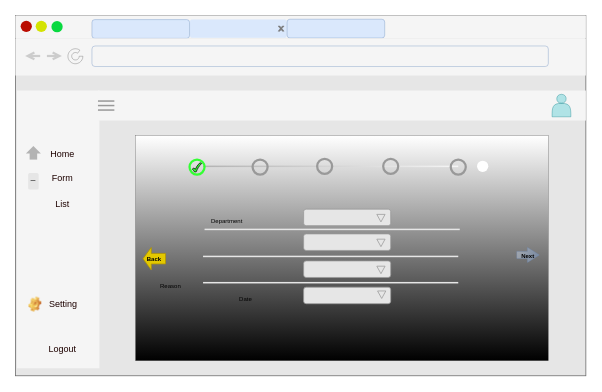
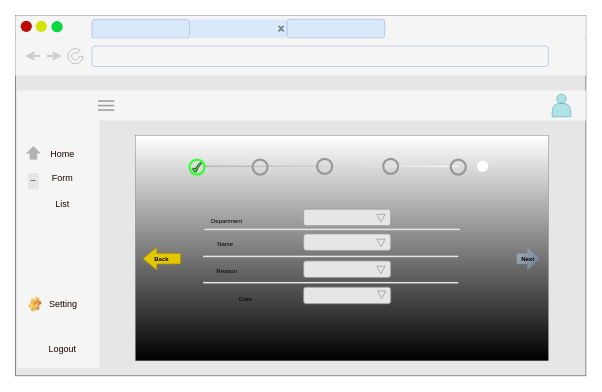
  <mxCell id="0" />
  <mxCell id="1" parent="0" />
  <mxCell id="2" value="" style="rounded=0;whiteSpace=wrap;html=1;fillColor=#E6E6E6;fontColor=#333333;strokeColor=#666666;" vertex="1" parent="1"><mxGeometry x="20" y="20" width="760" height="480" as="geometry" /></mxCell>
  <mxCell id="3" value="" style="rounded=0;whiteSpace=wrap;html=1;strokeColor=none;strokeWidth=2;fillColor=#f5f5f5;fontColor=#333333;" vertex="1" parent="1"><mxGeometry x="22" y="120" width="110" height="370" as="geometry" /></mxCell>
  <mxCell id="4" value="Home" style="text;html=1;align=center;verticalAlign=middle;whiteSpace=wrap;rounded=0;strokeWidth=2;fontColor=#1E0200;" vertex="1" parent="1"><mxGeometry x="53" y="190" width="60" height="30" as="geometry" /></mxCell>
  <mxCell id="5" value="" style="group" vertex="1" connectable="0" parent="1"><mxGeometry x="20" y="20" width="760" height="80" as="geometry" /></mxCell>
  <mxCell id="6" value="" style="rounded=0;whiteSpace=wrap;html=1;fillColor=#f5f5f5;fontColor=#333333;strokeColor=none;strokeWidth=0.5;" vertex="1" parent="5"><mxGeometry width="760" height="30" as="geometry" /></mxCell>
  <mxCell id="7" value="" style="ellipse;whiteSpace=wrap;html=1;aspect=fixed;strokeColor=none;fillColor=#BA0C00;gradientColor=none;" vertex="1" parent="5"><mxGeometry x="7" y="7" width="15" height="15" as="geometry" /></mxCell>
  <mxCell id="8" value="" style="ellipse;whiteSpace=wrap;html=1;aspect=fixed;strokeColor=none;fillColor=#D4E302;gradientColor=none;" vertex="1" parent="5"><mxGeometry x="27" y="7" width="15" height="15" as="geometry" /></mxCell>
  <mxCell id="9" value="" style="ellipse;whiteSpace=wrap;html=1;aspect=fixed;strokeColor=none;fillColor=#09D940;gradientColor=none;" vertex="1" parent="5"><mxGeometry x="48" y="7.5" width="15" height="15" as="geometry" /></mxCell>
  <mxCell id="10" value="" style="rounded=1;whiteSpace=wrap;html=1;fillColor=#dae8fc;strokeColor=#F0F0F0;strokeWidth=0.5;" vertex="1" parent="5"><mxGeometry x="232" y="5" width="130" height="25" as="geometry" /></mxCell>
  <mxCell id="11" value="" style="rounded=1;whiteSpace=wrap;html=1;fillColor=#dae8fc;strokeColor=#6c8ebf;strokeWidth=0.5;" vertex="1" parent="5"><mxGeometry x="102" y="5.5" width="130" height="25" as="geometry" /></mxCell>
  <mxCell id="12" value="" style="rounded=1;whiteSpace=wrap;html=1;fillColor=#dae8fc;strokeColor=#6c8ebf;strokeWidth=0.5;" vertex="1" parent="5"><mxGeometry x="362" y="5" width="130" height="25" as="geometry" /></mxCell>
  <mxCell id="13" value="" style="verticalLabelPosition=bottom;verticalAlign=top;html=1;shape=mxgraph.basic.x;strokeWidth=0.5;fillColor=#808080;strokeColor=#666666;" vertex="1" parent="5"><mxGeometry x="350" y="14" width="8" height="7" as="geometry" /></mxCell>
  <mxCell id="14" value="" style="rounded=0;whiteSpace=wrap;html=1;fillColor=#f5f5f5;fontColor=#333333;strokeColor=none;strokeWidth=0.5;" vertex="1" parent="5"><mxGeometry y="30.5" width="760" height="49.5" as="geometry" /></mxCell>
  <mxCell id="15" value="" style="rounded=1;whiteSpace=wrap;html=1;strokeColor=#6c8ebf;strokeWidth=0.5;fillColor=none;" vertex="1" parent="5"><mxGeometry x="102" y="40.63" width="608" height="27.37" as="geometry" /></mxCell>
  <mxCell id="16" value="" style="verticalLabelPosition=bottom;verticalAlign=top;html=1;shape=mxgraph.basic.partConcEllipse;startAngle=0.25;endAngle=0.1;arcWidth=0.5;rounded=1;strokeColor=#666666;strokeWidth=0.5;fillColor=none;" vertex="1" parent="5"><mxGeometry x="70" y="44.32" width="20" height="20" as="geometry" /></mxCell>
  <mxCell id="17" value="" style="endArrow=open;html=1;strokeColor=#CCCCCC;strokeWidth=3;startSize=0;endFill=0;" edge="1" parent="5"><mxGeometry width="50" height="50" relative="1" as="geometry"><mxPoint x="42" y="53.97" as="sourcePoint" /><mxPoint x="62" y="53.97" as="targetPoint" /></mxGeometry></mxCell>
  <mxCell id="18" value="" style="endArrow=open;html=1;strokeColor=#CCCCCC;strokeWidth=3;startSize=0;endFill=0;" edge="1" parent="1"><mxGeometry width="50" height="50" relative="1" as="geometry"><mxPoint x="53" y="73.97" as="sourcePoint" /><mxPoint x="33" y="73.97" as="targetPoint" /></mxGeometry></mxCell>
  <mxCell id="19" value="Form" style="text;html=1;align=center;verticalAlign=middle;whiteSpace=wrap;rounded=0;strokeWidth=2;fontColor=#1E0200;" vertex="1" parent="1"><mxGeometry x="53" y="222" width="60" height="30" as="geometry" /></mxCell>
  <mxCell id="20" value="Setting" style="text;html=1;align=center;verticalAlign=middle;whiteSpace=wrap;rounded=0;strokeWidth=2;fontColor=#1E0200;" vertex="1" parent="1"><mxGeometry x="54" y="390" width="60" height="30" as="geometry" /></mxCell>
  <mxCell id="21" value="Logout" style="text;html=1;align=center;verticalAlign=middle;whiteSpace=wrap;rounded=0;strokeWidth=2;fontColor=#1E0200;" vertex="1" parent="1"><mxGeometry x="53" y="450" width="60" height="30" as="geometry" /></mxCell>
  <mxCell id="22" value="" style="rounded=0;whiteSpace=wrap;html=1;strokeColor=none;strokeWidth=2;fillColor=#f5f5f5;fontColor=#333333;" vertex="1" parent="1"><mxGeometry x="130" y="120" width="650" height="40" as="geometry" /></mxCell>
  <mxCell id="23" value="" style="rounded=0;whiteSpace=wrap;html=1;strokeColor=#666666;strokeWidth=0.5;fillColor=#FFFFFF;gradientColor=default;" vertex="1" parent="1"><mxGeometry x="180" y="180" width="550" height="300" as="geometry" /></mxCell>
  <mxCell id="24" value="List" style="text;html=1;align=center;verticalAlign=middle;whiteSpace=wrap;rounded=0;strokeWidth=2;fontColor=#1E0200;" vertex="1" parent="1"><mxGeometry x="53" y="257" width="60" height="30" as="geometry" /></mxCell>
  <mxCell id="25" value="" style="shape=actor;whiteSpace=wrap;html=1;rounded=1;strokeColor=#0e8088;strokeWidth=0.5;fontSize=10;fillColor=#b0e3e6;" vertex="1" parent="1"><mxGeometry x="735" y="125" width="25" height="30" as="geometry" /></mxCell>
  <mxCell id="26" value="" style="rounded=0;whiteSpace=wrap;html=1;strokeWidth=0.5;fontSize=10;gradientColor=#b3b3b3;gradientDirection=west;perimeterSpacing=8;fillColor=#f5f5f5;strokeColor=none;" vertex="1" parent="1"><mxGeometry x="270" y="220" width="340" height="2" as="geometry" /></mxCell>
  <mxCell id="27" value="" style="ellipse;whiteSpace=wrap;html=1;aspect=fixed;strokeColor=none;fillColor=#FFFFFF;gradientColor=none;" vertex="1" parent="1"><mxGeometry x="635" y="213.5" width="15" height="15" as="geometry" /></mxCell>
  <mxCell id="28" value="" style="verticalLabelPosition=bottom;verticalAlign=top;html=1;shape=mxgraph.basic.tick;fillColor=#33FF33;" vertex="1" parent="1"><mxGeometry x="255.867" y="216.237" width="12.267" height="12.267" as="geometry" /></mxCell>
  <mxCell id="29" value="" style="ellipse;whiteSpace=wrap;html=1;aspect=fixed;strokeColor=#33FF33;fillColor=none;fontColor=#ffffff;strokeWidth=3;" vertex="1" parent="1"><mxGeometry x="252" y="212" width="20" height="20" as="geometry" /></mxCell>
  <mxCell id="30" value="" style="ellipse;whiteSpace=wrap;html=1;aspect=fixed;strokeColor=#999999;fillColor=none;fontColor=#ffffff;strokeWidth=3;" vertex="1" parent="1"><mxGeometry x="336" y="212" width="20" height="20" as="geometry" /></mxCell>
  <mxCell id="31" value="" style="ellipse;whiteSpace=wrap;html=1;aspect=fixed;strokeColor=#999999;fillColor=none;fontColor=#ffffff;strokeWidth=3;" vertex="1" parent="1"><mxGeometry x="422" y="211" width="20" height="20" as="geometry" /></mxCell>
  <mxCell id="32" value="" style="ellipse;whiteSpace=wrap;html=1;aspect=fixed;strokeColor=#999999;fillColor=none;fontColor=#ffffff;strokeWidth=3;" vertex="1" parent="1"><mxGeometry x="510" y="211" width="20" height="20" as="geometry" /></mxCell>
  <mxCell id="33" value="" style="ellipse;whiteSpace=wrap;html=1;aspect=fixed;strokeColor=#999999;fillColor=none;fontColor=#ffffff;strokeWidth=3;" vertex="1" parent="1"><mxGeometry x="600" y="212" width="20" height="20" as="geometry" /></mxCell>
- <mxCell id="34" value="&lt;font size=&quot;1&quot; color=&quot;#000000&quot;&gt;&lt;b style=&quot;font-size: 8px;&quot;&gt;Next&lt;/b&gt;&lt;/font&gt;" style="shape=singleArrow;whiteSpace=wrap;html=1;strokeColor=#6c8ebf;strokeWidth=1;fillColor=#dae8fc;gradientColor=#7ea6e0;gradientDirection=east;opacity=40;arrowWidth=0.467;arrowSize=0.525;" vertex="1" parent="1"><mxGeometry x="688" y="329" width="30" height="20" as="geometry" /></mxCell>
- <mxCell id="35" value="&lt;b&gt;&lt;font color=&quot;#000000&quot;&gt;Back&lt;/font&gt;&lt;/b&gt;" style="shape=singleArrow;direction=west;whiteSpace=wrap;html=1;strokeColor=#B09500;strokeWidth=1;fontSize=8;fillColor=#e3c800;gradientDirection=west;arrowWidth=0.467;arrowSize=0.367;fontColor=#000000;" vertex="1" parent="1"><mxGeometry x="190" y="329" width="30" height="30" as="geometry" /></mxCell>
+ <mxCell id="34" value="&lt;font size=&quot;1&quot; color=&quot;#000000&quot;&gt;&lt;b style=&quot;font-size: 8px;&quot;&gt;Next&lt;/b&gt;&lt;/font&gt;" style="shape=singleArrow;whiteSpace=wrap;html=1;strokeColor=#6c8ebf;strokeWidth=1;fillColor=#dae8fc;gradientColor=#7ea6e0;gradientDirection=east;opacity=40;arrowWidth=0.467;arrowSize=0.525;" vertex="1" parent="1"><mxGeometry x="688" y="329" width="30" height="30" as="geometry" /></mxCell>
+ <mxCell id="35" value="&lt;b&gt;&lt;font color=&quot;#000000&quot;&gt;Back&lt;/font&gt;&lt;/b&gt;" style="shape=singleArrow;direction=west;whiteSpace=wrap;html=1;strokeColor=#B09500;strokeWidth=1;fontSize=8;fillColor=#e3c800;gradientDirection=west;arrowWidth=0.467;arrowSize=0.367;fontColor=#000000;" vertex="1" parent="1"><mxGeometry x="190" y="329" width="50" height="30" as="geometry" /></mxCell>
  <mxCell id="36" value="Department" style="text;html=1;strokeColor=none;fillColor=none;align=center;verticalAlign=middle;whiteSpace=wrap;rounded=0;strokeWidth=1;fontSize=8;fontColor=#000000;" vertex="1" parent="1"><mxGeometry x="272" y="279" width="60" height="30" as="geometry" /></mxCell>
  <mxCell id="37" value="" style="rounded=0;whiteSpace=wrap;html=1;strokeWidth=0.5;fontSize=10;gradientColor=none;gradientDirection=west;perimeterSpacing=8;fillColor=#E6E6E6;strokeColor=none;" vertex="1" parent="1"><mxGeometry x="272" y="304" width="340" height="2" as="geometry" /></mxCell>
+ <mxCell id="38" value="Name" style="text;html=1;strokeColor=none;fillColor=none;align=center;verticalAlign=middle;whiteSpace=wrap;rounded=0;strokeWidth=1;fontSize=8;fontColor=#000000;" vertex="1" parent="1"><mxGeometry x="270" y="309" width="60" height="30" as="geometry" /></mxCell>
  <mxCell id="39" value="" style="group" vertex="1" connectable="0" parent="1"><mxGeometry x="404" y="278" width="116" height="22" as="geometry" /></mxCell>
  <mxCell id="40" value="" style="rounded=1;whiteSpace=wrap;html=1;strokeColor=#999999;strokeWidth=1;fontSize=8;fontColor=#000000;fillColor=#E6E6E6;gradientColor=none;gradientDirection=west;" vertex="1" parent="39"><mxGeometry width="116" height="22" as="geometry" /></mxCell>
  <mxCell id="41" value="" style="triangle;whiteSpace=wrap;html=1;strokeColor=#999999;strokeWidth=1;fontSize=8;fontColor=#000000;fillColor=#E6E6E6;gradientColor=none;gradientDirection=west;rotation=90;" vertex="1" parent="39"><mxGeometry x="98" y="6.5" width="10" height="11" as="geometry" /></mxCell>
  <mxCell id="42" value="" style="group" vertex="1" connectable="0" parent="1"><mxGeometry x="404" y="311" width="116" height="22" as="geometry" /></mxCell>
  <mxCell id="43" value="" style="rounded=1;whiteSpace=wrap;html=1;strokeColor=#999999;strokeWidth=1;fontSize=8;fontColor=#000000;fillColor=#E6E6E6;gradientColor=none;gradientDirection=west;" vertex="1" parent="42"><mxGeometry width="116" height="22" as="geometry" /></mxCell>
  <mxCell id="44" value="" style="triangle;whiteSpace=wrap;html=1;strokeColor=#999999;strokeWidth=1;fontSize=8;fontColor=#000000;fillColor=#E6E6E6;gradientColor=none;gradientDirection=west;rotation=90;" vertex="1" parent="42"><mxGeometry x="98" y="6.5" width="10" height="11" as="geometry" /></mxCell>
  <mxCell id="45" value="" style="rounded=0;whiteSpace=wrap;html=1;strokeWidth=0.5;fontSize=10;gradientColor=none;gradientDirection=west;perimeterSpacing=8;fillColor=#E6E6E6;strokeColor=none;" vertex="1" parent="1"><mxGeometry x="270" y="340" width="340" height="2" as="geometry" /></mxCell>
- <mxCell id="46" value="Reason" style="text;html=1;strokeColor=none;fillColor=none;align=center;verticalAlign=middle;whiteSpace=wrap;rounded=0;strokeWidth=1;fontSize=8;fontColor=#000000;" vertex="1" parent="1"><mxGeometry x="197" y="365" width="60" height="30" as="geometry" /></mxCell>
+ <mxCell id="46" value="Reason" style="text;html=1;strokeColor=none;fillColor=none;align=center;verticalAlign=middle;whiteSpace=wrap;rounded=0;strokeWidth=1;fontSize=8;fontColor=#000000;" vertex="1" parent="1"><mxGeometry x="272" y="345" width="60" height="30" as="geometry" /></mxCell>
  <mxCell id="47" value="" style="group" vertex="1" connectable="0" parent="1"><mxGeometry x="404" y="347" width="116" height="22" as="geometry" /></mxCell>
  <mxCell id="48" value="" style="rounded=1;whiteSpace=wrap;html=1;strokeColor=#999999;strokeWidth=1;fontSize=8;fontColor=#000000;fillColor=#E6E6E6;gradientColor=none;gradientDirection=west;" vertex="1" parent="47"><mxGeometry width="116" height="22" as="geometry" /></mxCell>
  <mxCell id="49" value="" style="triangle;whiteSpace=wrap;html=1;strokeColor=#999999;strokeWidth=1;fontSize=8;fontColor=#000000;fillColor=#E6E6E6;gradientColor=none;gradientDirection=west;rotation=90;" vertex="1" parent="47"><mxGeometry x="98" y="6.5" width="10" height="11" as="geometry" /></mxCell>
  <mxCell id="50" value="" style="rounded=0;whiteSpace=wrap;html=1;strokeWidth=0.5;fontSize=10;gradientColor=none;gradientDirection=west;perimeterSpacing=8;fillColor=#E6E6E6;strokeColor=none;" vertex="1" parent="1"><mxGeometry x="270" y="375" width="340" height="2" as="geometry" /></mxCell>
  <mxCell id="51" value="Date" style="text;html=1;strokeColor=none;fillColor=none;align=center;verticalAlign=middle;whiteSpace=wrap;rounded=0;strokeWidth=1;fontSize=8;fontColor=#000000;" vertex="1" parent="1"><mxGeometry x="297" y="383" width="60" height="30" as="geometry" /></mxCell>
  <mxCell id="52" value="" style="group" vertex="1" connectable="0" parent="1"><mxGeometry x="405" y="380" width="116" height="22" as="geometry" /></mxCell>
  <mxCell id="53" value="" style="rounded=1;whiteSpace=wrap;html=1;strokeColor=#999999;strokeWidth=1;fontSize=8;fontColor=#000000;fillColor=#E6E6E6;gradientColor=none;gradientDirection=west;" vertex="1" parent="52"><mxGeometry x="-1" y="2" width="116" height="22" as="geometry" /></mxCell>
  <mxCell id="54" value="" style="triangle;whiteSpace=wrap;html=1;strokeColor=#999999;strokeWidth=1;fontSize=8;fontColor=#000000;fillColor=#E6E6E6;gradientColor=none;gradientDirection=west;rotation=90;" vertex="1" parent="52"><mxGeometry x="98" y="6.5" width="10" height="11" as="geometry" /></mxCell>
  <mxCell id="55" value="" style="group" vertex="1" connectable="0" parent="1"><mxGeometry x="34" y="194" width="20" height="18" as="geometry" /></mxCell>
  <mxCell id="56" value="" style="whiteSpace=wrap;html=1;aspect=fixed;strokeWidth=1;fontSize=8;gradientDirection=west;fillColor=#B3B3B3;fontColor=#ffffff;strokeColor=none;" vertex="1" parent="55"><mxGeometry x="5" y="8" width="10" height="10" as="geometry" /></mxCell>
  <mxCell id="57" value="" style="triangle;whiteSpace=wrap;html=1;strokeWidth=1;fontSize=8;gradientDirection=west;rotation=-90;strokeColor=none;fillColor=#B3B3B3;" vertex="1" parent="55"><mxGeometry x="5" y="-5" width="10" height="20" as="geometry" /></mxCell>
  <mxCell id="58" value="&lt;font color=&quot;#000000&quot;&gt;ー&lt;br&gt;&lt;/font&gt;" style="rounded=1;whiteSpace=wrap;html=1;strokeColor=none;strokeWidth=1;fontSize=8;fillColor=#e6e6e6;gradientDirection=west;" vertex="1" parent="1"><mxGeometry x="37" y="230" width="14" height="22" as="geometry" /></mxCell>
  <mxCell id="59" value="" style="shape=image;html=1;verticalLabelPosition=bottom;verticalAlign=top;imageAspect=1;aspect=fixed;image=img/clipart/Gear_128x128.png;strokeColor=#999999;strokeWidth=1;fontSize=8;fontColor=#000000;fillColor=#B3B3B3;gradientColor=none;gradientDirection=west;" vertex="1" parent="1"><mxGeometry x="37.95" y="395" width="17.05" height="20" as="geometry" /></mxCell>
  <mxCell id="60" value="" style="group" vertex="1" connectable="0" parent="1"><mxGeometry x="130" y="129" width="21.87" height="22" as="geometry" /></mxCell>
  <mxCell id="61" value="" style="line;strokeWidth=2;html=1;strokeColor=#999999;fontSize=8;fontColor=#000000;fillColor=#B3B3B3;gradientColor=none;gradientDirection=west;" vertex="1" parent="60"><mxGeometry y="6" width="21.87" height="10" as="geometry" /></mxCell>
  <mxCell id="62" value="" style="line;strokeWidth=2;html=1;strokeColor=#999999;fontSize=8;fontColor=#000000;fillColor=#B3B3B3;gradientColor=none;gradientDirection=west;" vertex="1" parent="60"><mxGeometry width="21.87" height="10" as="geometry" /></mxCell>
  <mxCell id="63" value="" style="line;strokeWidth=2;html=1;strokeColor=#999999;fontSize=8;fontColor=#000000;fillColor=#B3B3B3;gradientColor=none;gradientDirection=west;" vertex="1" parent="60"><mxGeometry y="12" width="21.87" height="10" as="geometry" /></mxCell>
